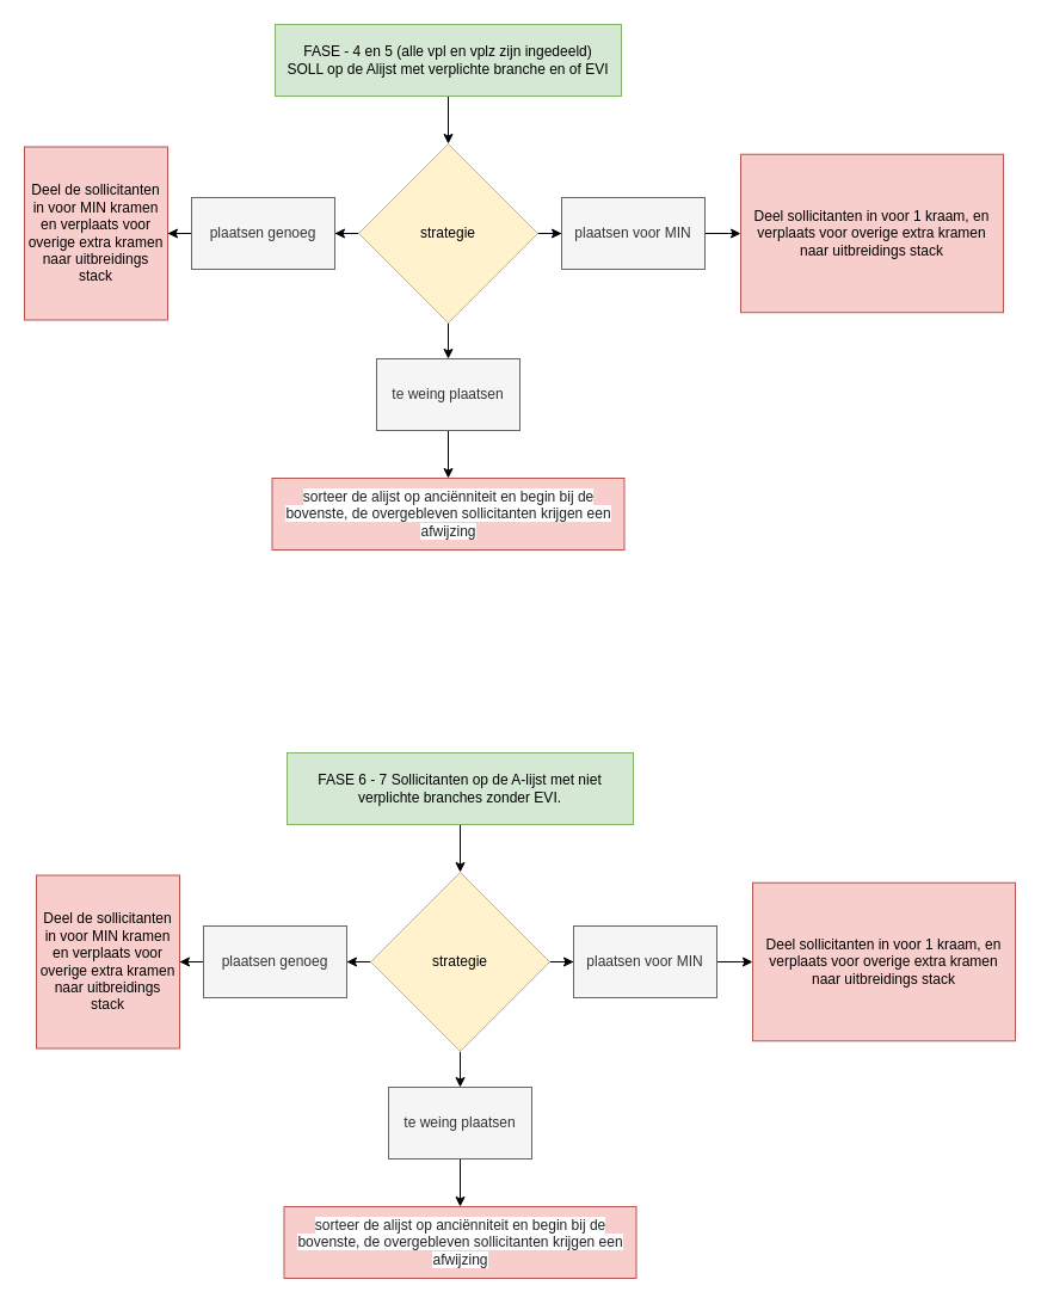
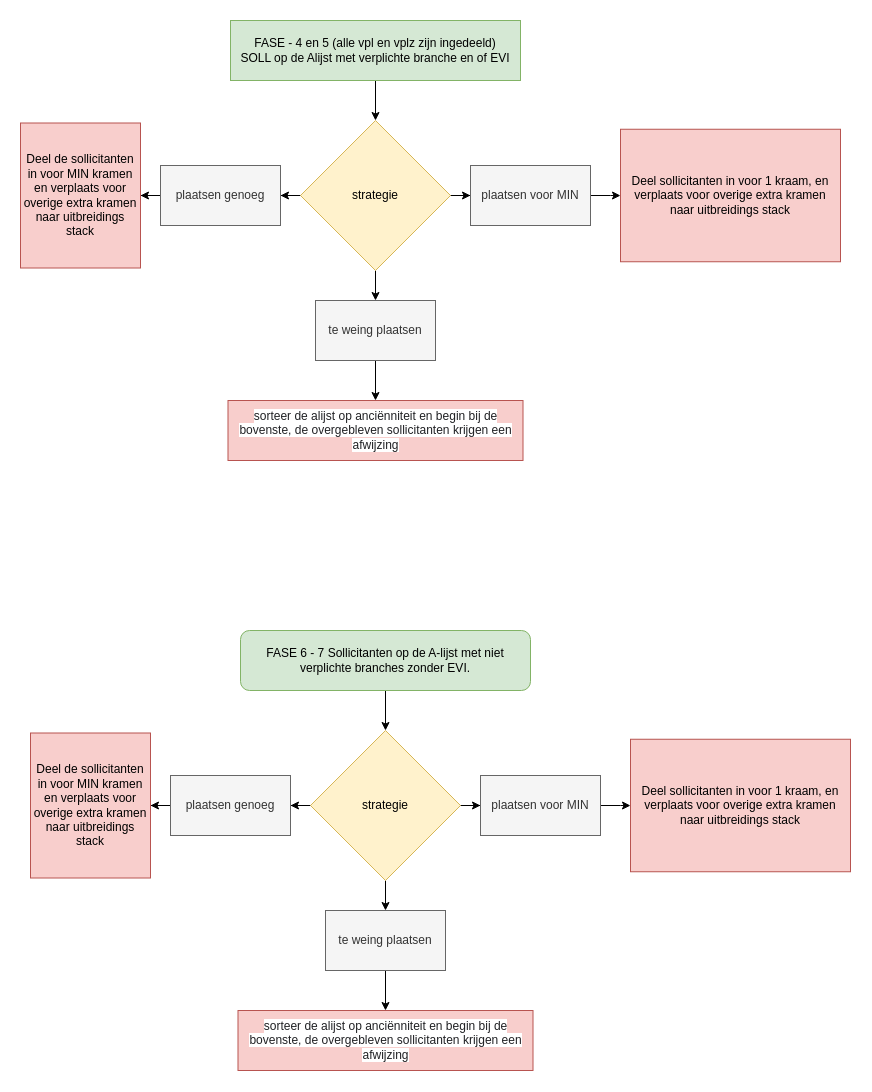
  <mxCell id="0" />
  <mxCell id="1" parent="0" />
  <mxCell id="2" style="edgeStyle=orthogonalEdgeStyle;rounded=0;orthogonalLoop=1;jettySize=auto;html=1;" parent="1" source="3" target="7" edge="1"><mxGeometry relative="1" as="geometry" /></mxCell>
  <mxCell id="3" value="FASE - 4 en 5 (alle vpl en vplz zijn ingedeeld)&lt;br&gt;SOLL op de Alijst met verplichte branche en of EVI" style="rounded=0;whiteSpace=wrap;html=1;fillColor=#d5e8d4;strokeColor=#82b366;" parent="1" vertex="1"><mxGeometry x="230" y="20" width="290" height="60" as="geometry" /></mxCell>
  <mxCell id="4" style="edgeStyle=orthogonalEdgeStyle;rounded=0;orthogonalLoop=1;jettySize=auto;html=1;" parent="1" source="7" target="9" edge="1"><mxGeometry relative="1" as="geometry" /></mxCell>
  <mxCell id="5" value="" style="edgeStyle=orthogonalEdgeStyle;rounded=0;orthogonalLoop=1;jettySize=auto;html=1;" parent="1" source="7" target="11" edge="1"><mxGeometry relative="1" as="geometry" /></mxCell>
  <mxCell id="6" value="" style="edgeStyle=orthogonalEdgeStyle;rounded=0;orthogonalLoop=1;jettySize=auto;html=1;" parent="1" source="7" target="13" edge="1"><mxGeometry relative="1" as="geometry" /></mxCell>
  <mxCell id="7" value="strategie" style="rhombus;whiteSpace=wrap;html=1;fillColor=#fff2cc;strokeColor=#d6b656;" parent="1" vertex="1"><mxGeometry x="300" y="120" width="150" height="150" as="geometry" /></mxCell>
  <mxCell id="8" style="edgeStyle=orthogonalEdgeStyle;rounded=0;orthogonalLoop=1;jettySize=auto;html=1;exitX=0;exitY=0.5;exitDx=0;exitDy=0;" parent="1" source="9" target="16" edge="1"><mxGeometry relative="1" as="geometry" /></mxCell>
  <mxCell id="9" value="plaatsen genoeg" style="rounded=0;whiteSpace=wrap;html=1;fillColor=#f5f5f5;fontColor=#333333;strokeColor=#666666;" parent="1" vertex="1"><mxGeometry x="160" y="165" width="120" height="60" as="geometry" /></mxCell>
  <mxCell id="10" style="edgeStyle=orthogonalEdgeStyle;rounded=0;orthogonalLoop=1;jettySize=auto;html=1;fontSize=12;" parent="1" source="11" target="15" edge="1"><mxGeometry relative="1" as="geometry" /></mxCell>
  <mxCell id="11" value="plaatsen voor MIN" style="whiteSpace=wrap;html=1;fillColor=#f5f5f5;fontColor=#333333;strokeColor=#666666;" parent="1" vertex="1"><mxGeometry x="470" y="165" width="120" height="60" as="geometry" /></mxCell>
  <mxCell id="12" style="edgeStyle=orthogonalEdgeStyle;rounded=0;orthogonalLoop=1;jettySize=auto;html=1;entryX=0.5;entryY=0;entryDx=0;entryDy=0;fontSize=12;" parent="1" source="13" target="14" edge="1"><mxGeometry relative="1" as="geometry" /></mxCell>
  <mxCell id="13" value="te weing plaatsen" style="whiteSpace=wrap;html=1;fillColor=#f5f5f5;fontColor=#333333;strokeColor=#666666;" parent="1" vertex="1"><mxGeometry x="315" y="300" width="120" height="60" as="geometry" /></mxCell>
  <mxCell id="14" value="&lt;span style=&quot;color: rgb(32 , 33 , 36) ; font-family: &amp;#34;arial&amp;#34; , sans-serif ; text-align: left ; background-color: rgb(255 , 255 , 255)&quot;&gt;&lt;font style=&quot;font-size: 12px&quot;&gt;sorteer de alijst op anciënniteit en begin bij de bovenste, de overgebleven sollicitanten krijgen een afwijzing&lt;/font&gt;&lt;/span&gt;" style="rounded=0;whiteSpace=wrap;html=1;fillColor=#f8cecc;strokeColor=#b85450;" parent="1" vertex="1"><mxGeometry x="227.5" y="400" width="295" height="60" as="geometry" /></mxCell>
  <mxCell id="15" value="Deel sollicitanten in voor 1 kraam, en verplaats voor overige extra kramen naar uitbreidings stack" style="rounded=0;whiteSpace=wrap;html=1;fillColor=#f8cecc;strokeColor=#b85450;" parent="1" vertex="1"><mxGeometry x="620" y="128.75" width="220" height="132.5" as="geometry" /></mxCell>
  <mxCell id="16" value="Deel de sollicitanten in voor MIN kramen en verplaats voor overige extra kramen naar uitbreidings stack" style="rounded=0;whiteSpace=wrap;html=1;fillColor=#f8cecc;strokeColor=#b85450;" parent="1" vertex="1"><mxGeometry x="20" y="122.5" width="120" height="145" as="geometry" /></mxCell>
  <mxCell id="17" style="edgeStyle=orthogonalEdgeStyle;rounded=0;orthogonalLoop=1;jettySize=auto;html=1;" parent="1" source="18" target="22" edge="1"><mxGeometry relative="1" as="geometry" /></mxCell>
- <mxCell id="18" value="FASE 6 - 7 Sollicitanten op de A-lijst met niet verplichte branches zonder EVI." style="rounded=0;whiteSpace=wrap;html=1;fillColor=#d5e8d4;strokeColor=#82b366;" parent="1" vertex="1"><mxGeometry x="240" y="630" width="290" height="60" as="geometry" /></mxCell>
+ <mxCell id="18" value="FASE 6 - 7 Sollicitanten op de A-lijst met niet verplichte branches zonder EVI." style="whiteSpace=wrap;html=1;fillColor=#d5e8d4;strokeColor=#82b366;rounded=1;" parent="1" vertex="1"><mxGeometry x="240" y="630" width="290" height="60" as="geometry" /></mxCell>
  <mxCell id="19" style="edgeStyle=orthogonalEdgeStyle;rounded=0;orthogonalLoop=1;jettySize=auto;html=1;" parent="1" source="22" target="24" edge="1"><mxGeometry relative="1" as="geometry" /></mxCell>
  <mxCell id="20" value="" style="edgeStyle=orthogonalEdgeStyle;rounded=0;orthogonalLoop=1;jettySize=auto;html=1;" parent="1" source="22" target="26" edge="1"><mxGeometry relative="1" as="geometry" /></mxCell>
  <mxCell id="21" value="" style="edgeStyle=orthogonalEdgeStyle;rounded=0;orthogonalLoop=1;jettySize=auto;html=1;" parent="1" source="22" target="28" edge="1"><mxGeometry relative="1" as="geometry" /></mxCell>
  <mxCell id="22" value="strategie" style="rhombus;whiteSpace=wrap;html=1;fillColor=#fff2cc;strokeColor=#d6b656;" parent="1" vertex="1"><mxGeometry x="310" y="730" width="150" height="150" as="geometry" /></mxCell>
  <mxCell id="23" style="edgeStyle=orthogonalEdgeStyle;rounded=0;orthogonalLoop=1;jettySize=auto;html=1;exitX=0;exitY=0.5;exitDx=0;exitDy=0;" parent="1" source="24" target="31" edge="1"><mxGeometry relative="1" as="geometry" /></mxCell>
  <mxCell id="24" value="plaatsen genoeg" style="rounded=0;whiteSpace=wrap;html=1;fillColor=#f5f5f5;fontColor=#333333;strokeColor=#666666;" parent="1" vertex="1"><mxGeometry x="170" y="775" width="120" height="60" as="geometry" /></mxCell>
  <mxCell id="25" style="edgeStyle=orthogonalEdgeStyle;rounded=0;orthogonalLoop=1;jettySize=auto;html=1;fontSize=12;" parent="1" source="26" target="30" edge="1"><mxGeometry relative="1" as="geometry" /></mxCell>
  <mxCell id="26" value="plaatsen voor MIN" style="whiteSpace=wrap;html=1;fillColor=#f5f5f5;fontColor=#333333;strokeColor=#666666;" parent="1" vertex="1"><mxGeometry x="480" y="775" width="120" height="60" as="geometry" /></mxCell>
  <mxCell id="27" style="edgeStyle=orthogonalEdgeStyle;rounded=0;orthogonalLoop=1;jettySize=auto;html=1;entryX=0.5;entryY=0;entryDx=0;entryDy=0;fontSize=12;" parent="1" source="28" target="29" edge="1"><mxGeometry relative="1" as="geometry" /></mxCell>
  <mxCell id="28" value="te weing plaatsen" style="whiteSpace=wrap;html=1;fillColor=#f5f5f5;fontColor=#333333;strokeColor=#666666;" parent="1" vertex="1"><mxGeometry x="325" y="910" width="120" height="60" as="geometry" /></mxCell>
  <mxCell id="29" value="&lt;span style=&quot;color: rgb(32 , 33 , 36) ; font-family: &amp;#34;arial&amp;#34; , sans-serif ; text-align: left ; background-color: rgb(255 , 255 , 255)&quot;&gt;&lt;font style=&quot;font-size: 12px&quot;&gt;sorteer de alijst op anciënniteit en begin bij de bovenste, de overgebleven sollicitanten krijgen een afwijzing&lt;/font&gt;&lt;/span&gt;" style="rounded=0;whiteSpace=wrap;html=1;fillColor=#f8cecc;strokeColor=#b85450;" parent="1" vertex="1"><mxGeometry x="237.5" y="1010" width="295" height="60" as="geometry" /></mxCell>
  <mxCell id="30" value="Deel sollicitanten in voor 1 kraam, en verplaats voor overige extra kramen naar uitbreidings stack" style="rounded=0;whiteSpace=wrap;html=1;fillColor=#f8cecc;strokeColor=#b85450;" parent="1" vertex="1"><mxGeometry x="630" y="738.75" width="220" height="132.5" as="geometry" /></mxCell>
  <mxCell id="31" value="Deel de sollicitanten in voor MIN kramen en verplaats voor overige extra kramen naar uitbreidings stack" style="rounded=0;whiteSpace=wrap;html=1;fillColor=#f8cecc;strokeColor=#b85450;" parent="1" vertex="1"><mxGeometry x="30" y="732.5" width="120" height="145" as="geometry" /></mxCell>
